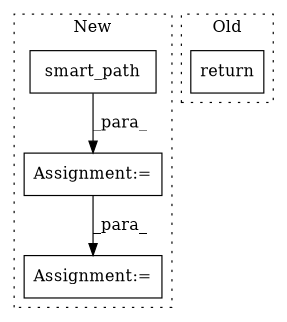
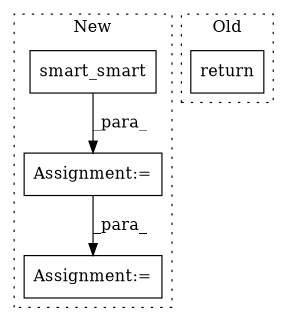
  digraph {
    node [a=7 l=1 shape=box]
-   n1 [a=32 l="11,1" label=smart_path s="1825,1845"]
+   n1 [a=32 l="11,1" label=smart_smart s="1825,1845"]
    n2 [label="Assignment:=" s=1824]
    n3 [label="Assignment:=" s=2001]
    n4 [a=41 l=7 label=return s=923]
    subgraph cluster_1 {
      label=New
      style=dotted
      n1
      n2
      n3
    }
    subgraph cluster_2 {
      label=Old
      style=dotted
      n4
    }
    n1 -> n2 [label=_para_]
    n2 -> n3 [label=_para_]
  }
